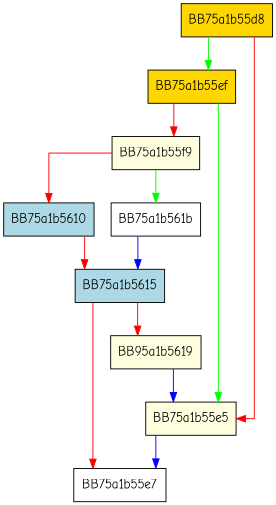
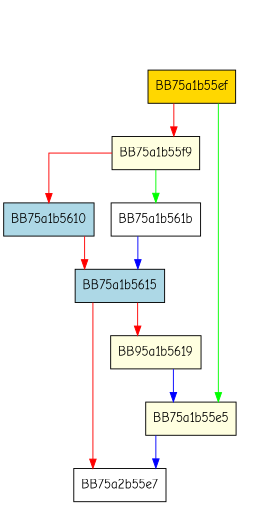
  digraph {
    fontname="Comic Neue"
    splines=ortho
    node [fillcolor=lightyellow fontname="Comic Neue" shape=box style=filled]
    edge [color=red fontname="Comic Neue"]
-   BB75a1b55d8 [fillcolor=gold]
    BB75a1b55ef [fillcolor=gold]
    BB75a1b55e5
    BB75a1b55f9
-   BB75a1b55e7 [fillcolor=white]
+   BB75a1b55e7 [fillcolor=white label=BB75a2b55e7]
    BB75a1b561b [fillcolor=white]
    BB75a1b5610 [fillcolor=lightblue]
    BB75a1b5615 [fillcolor=lightblue]
    n9 [label=BB95a1b5619]
-   BB75a1b55d8 -> BB75a1b55ef [color=green]
-   BB75a1b55d8 -> BB75a1b55e5
    BB75a1b55ef -> BB75a1b55e5 [color=green]
    BB75a1b55ef -> BB75a1b55f9
    BB75a1b55e5 -> BB75a1b55e7 [color=blue]
    BB75a1b55f9 -> BB75a1b561b [color=green]
    BB75a1b55f9 -> BB75a1b5610
    BB75a1b561b -> BB75a1b5615 [color=blue]
    BB75a1b5610 -> BB75a1b5615
    BB75a1b5615 -> BB75a1b55e7
    BB75a1b5615 -> n9
    n9 -> BB75a1b55e5 [color=blue]
  }
